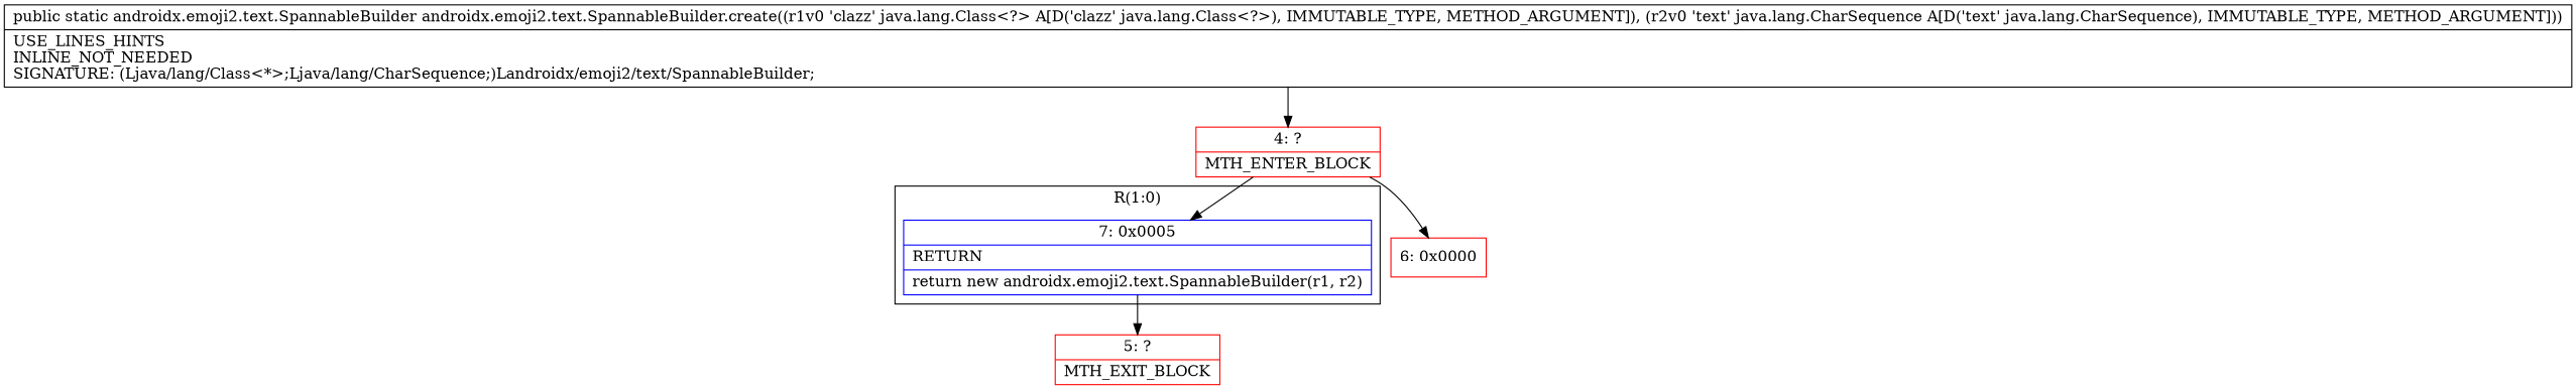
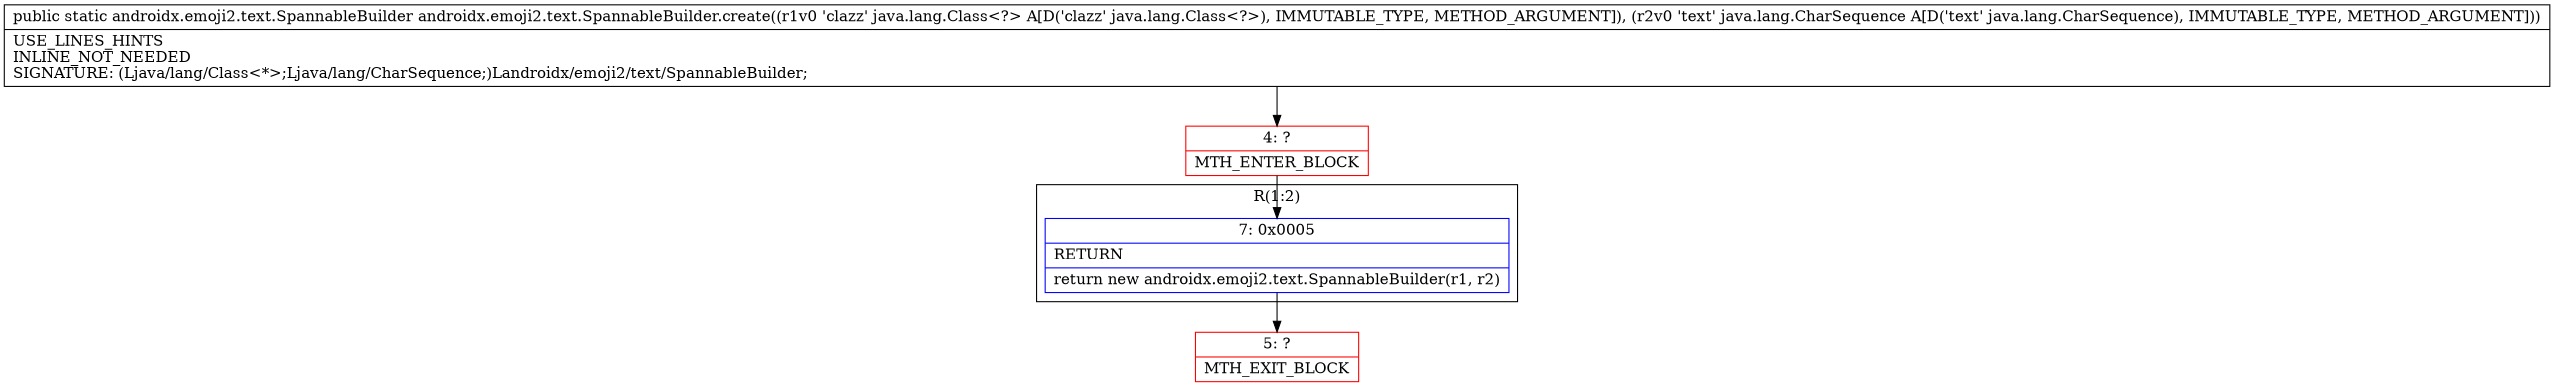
  digraph {
    node [color=red shape=record]
    n1 [color=blue label="{7\:\ 0x0005|RETURN\l|return new androidx.emoji2.text.SpannableBuilder(r1, r2)\l}"]
    n2 [label="{5\:\ ?|MTH_EXIT_BLOCK\l}"]
    n3 [label="{4\:\ ?|MTH_ENTER_BLOCK\l}"]
-   n4 [label="{6\:\ 0x0000}"]
    n5 [label="{public static androidx.emoji2.text.SpannableBuilder androidx.emoji2.text.SpannableBuilder.create((r1v0 'clazz' java.lang.Class\<?\> A[D('clazz' java.lang.Class\<?\>), IMMUTABLE_TYPE, METHOD_ARGUMENT]), (r2v0 'text' java.lang.CharSequence A[D('text' java.lang.CharSequence), IMMUTABLE_TYPE, METHOD_ARGUMENT]))  | USE_LINES_HINTS\lINLINE_NOT_NEEDED\lSIGNATURE: (Ljava\/lang\/Class\<*\>;Ljava\/lang\/CharSequence;)Landroidx\/emoji2\/text\/SpannableBuilder;\l}" color=""]
    subgraph cluster_1 {
-     label="R(1:0)"
+     label="R(1:2)"
      n1
    }
    n1 -> n2
    n3 -> n1
-   n3 -> n4
    n5 -> n3
  }
